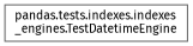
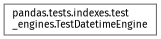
  digraph {
    rankdir=TB
    fontname="Fira Sans"
-   n1 [color=grey40 fillcolor=white fontname="Fira Sans" fontsize=10 height=0.2 label="pandas.tests.indexes.indexes\l_engines.TestDatetimeEngine" shape=box style=filled width=0.4]
+   n1 [color=grey40 fillcolor=white fontname="Fira Sans" fontsize=10 height=0.2 label="pandas.tests.indexes.test\l_engines.TestDatetimeEngine" shape=box style=filled width=0.4]
  }
